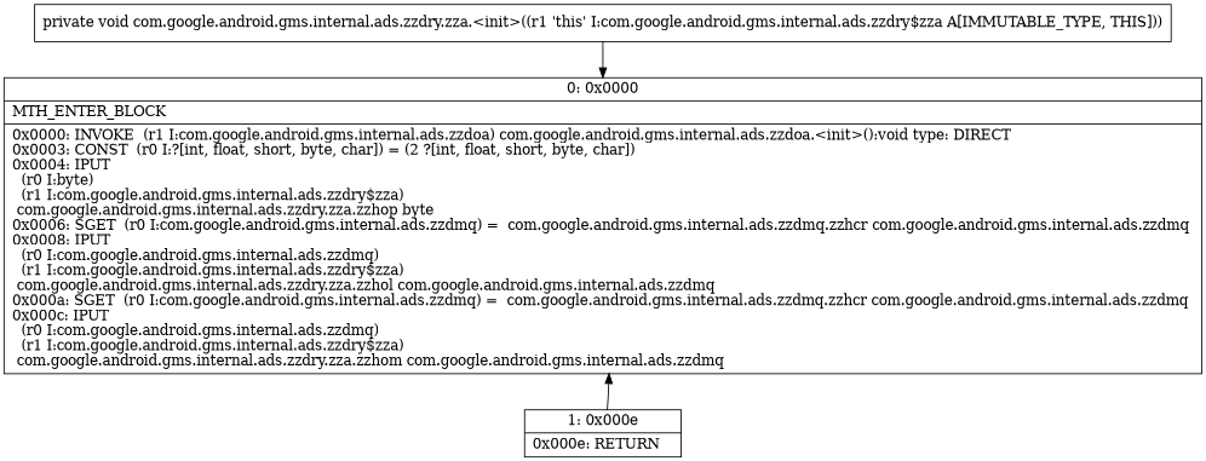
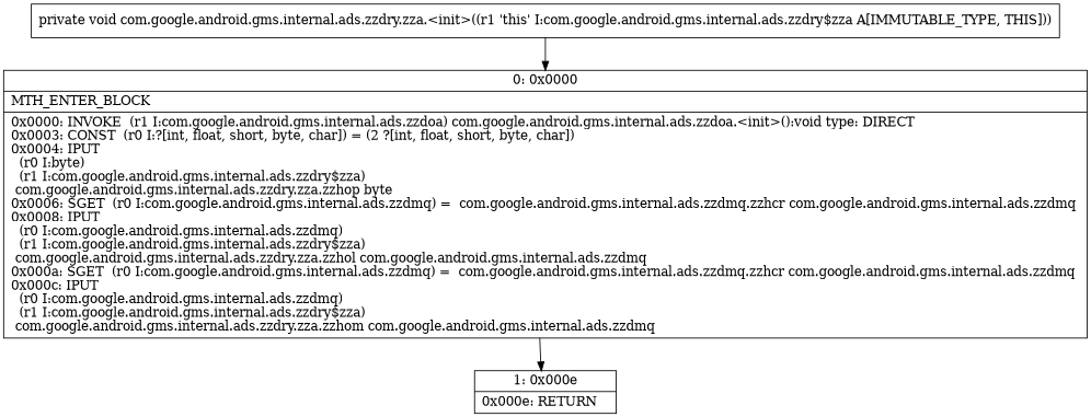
  digraph {
    node [shape=record]
    n1 [label="{0\:\ 0x0000|MTH_ENTER_BLOCK\l|0x0000: INVOKE  (r1 I:com.google.android.gms.internal.ads.zzdoa) com.google.android.gms.internal.ads.zzdoa.\<init\>():void type: DIRECT \l0x0003: CONST  (r0 I:?[int, float, short, byte, char]) = (2 ?[int, float, short, byte, char]) \l0x0004: IPUT  \l  (r0 I:byte)\l  (r1 I:com.google.android.gms.internal.ads.zzdry$zza)\l com.google.android.gms.internal.ads.zzdry.zza.zzhop byte \l0x0006: SGET  (r0 I:com.google.android.gms.internal.ads.zzdmq) =  com.google.android.gms.internal.ads.zzdmq.zzhcr com.google.android.gms.internal.ads.zzdmq \l0x0008: IPUT  \l  (r0 I:com.google.android.gms.internal.ads.zzdmq)\l  (r1 I:com.google.android.gms.internal.ads.zzdry$zza)\l com.google.android.gms.internal.ads.zzdry.zza.zzhol com.google.android.gms.internal.ads.zzdmq \l0x000a: SGET  (r0 I:com.google.android.gms.internal.ads.zzdmq) =  com.google.android.gms.internal.ads.zzdmq.zzhcr com.google.android.gms.internal.ads.zzdmq \l0x000c: IPUT  \l  (r0 I:com.google.android.gms.internal.ads.zzdmq)\l  (r1 I:com.google.android.gms.internal.ads.zzdry$zza)\l com.google.android.gms.internal.ads.zzdry.zza.zzhom com.google.android.gms.internal.ads.zzdmq \l}"]
    n2 [label="{1\:\ 0x000e|0x000e: RETURN   \l}"]
    n3 [label="{private void com.google.android.gms.internal.ads.zzdry.zza.\<init\>((r1 'this' I:com.google.android.gms.internal.ads.zzdry$zza A[IMMUTABLE_TYPE, THIS])) }"]
-   n2 -> n1
+   n1 -> n2
    n3 -> n1
  }
